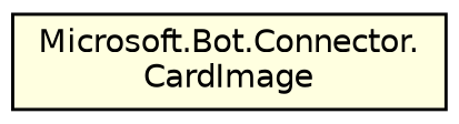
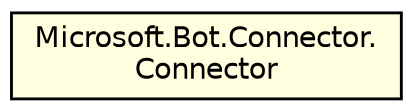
  digraph {
    rankdir=TB
-   n1 [color=black fillcolor=lightyellow fontname=Helvetica fontsize=10 height=0.2 label="Microsoft.Bot.Connector.\lCardImage" shape=record style=filled width=0.4]
+   n1 [color=black fillcolor=lightyellow fontname=Helvetica fontsize=10 height=0.2 label="Microsoft.Bot.Connector.\lConnector" shape=record style=filled width=0.4]
  }
